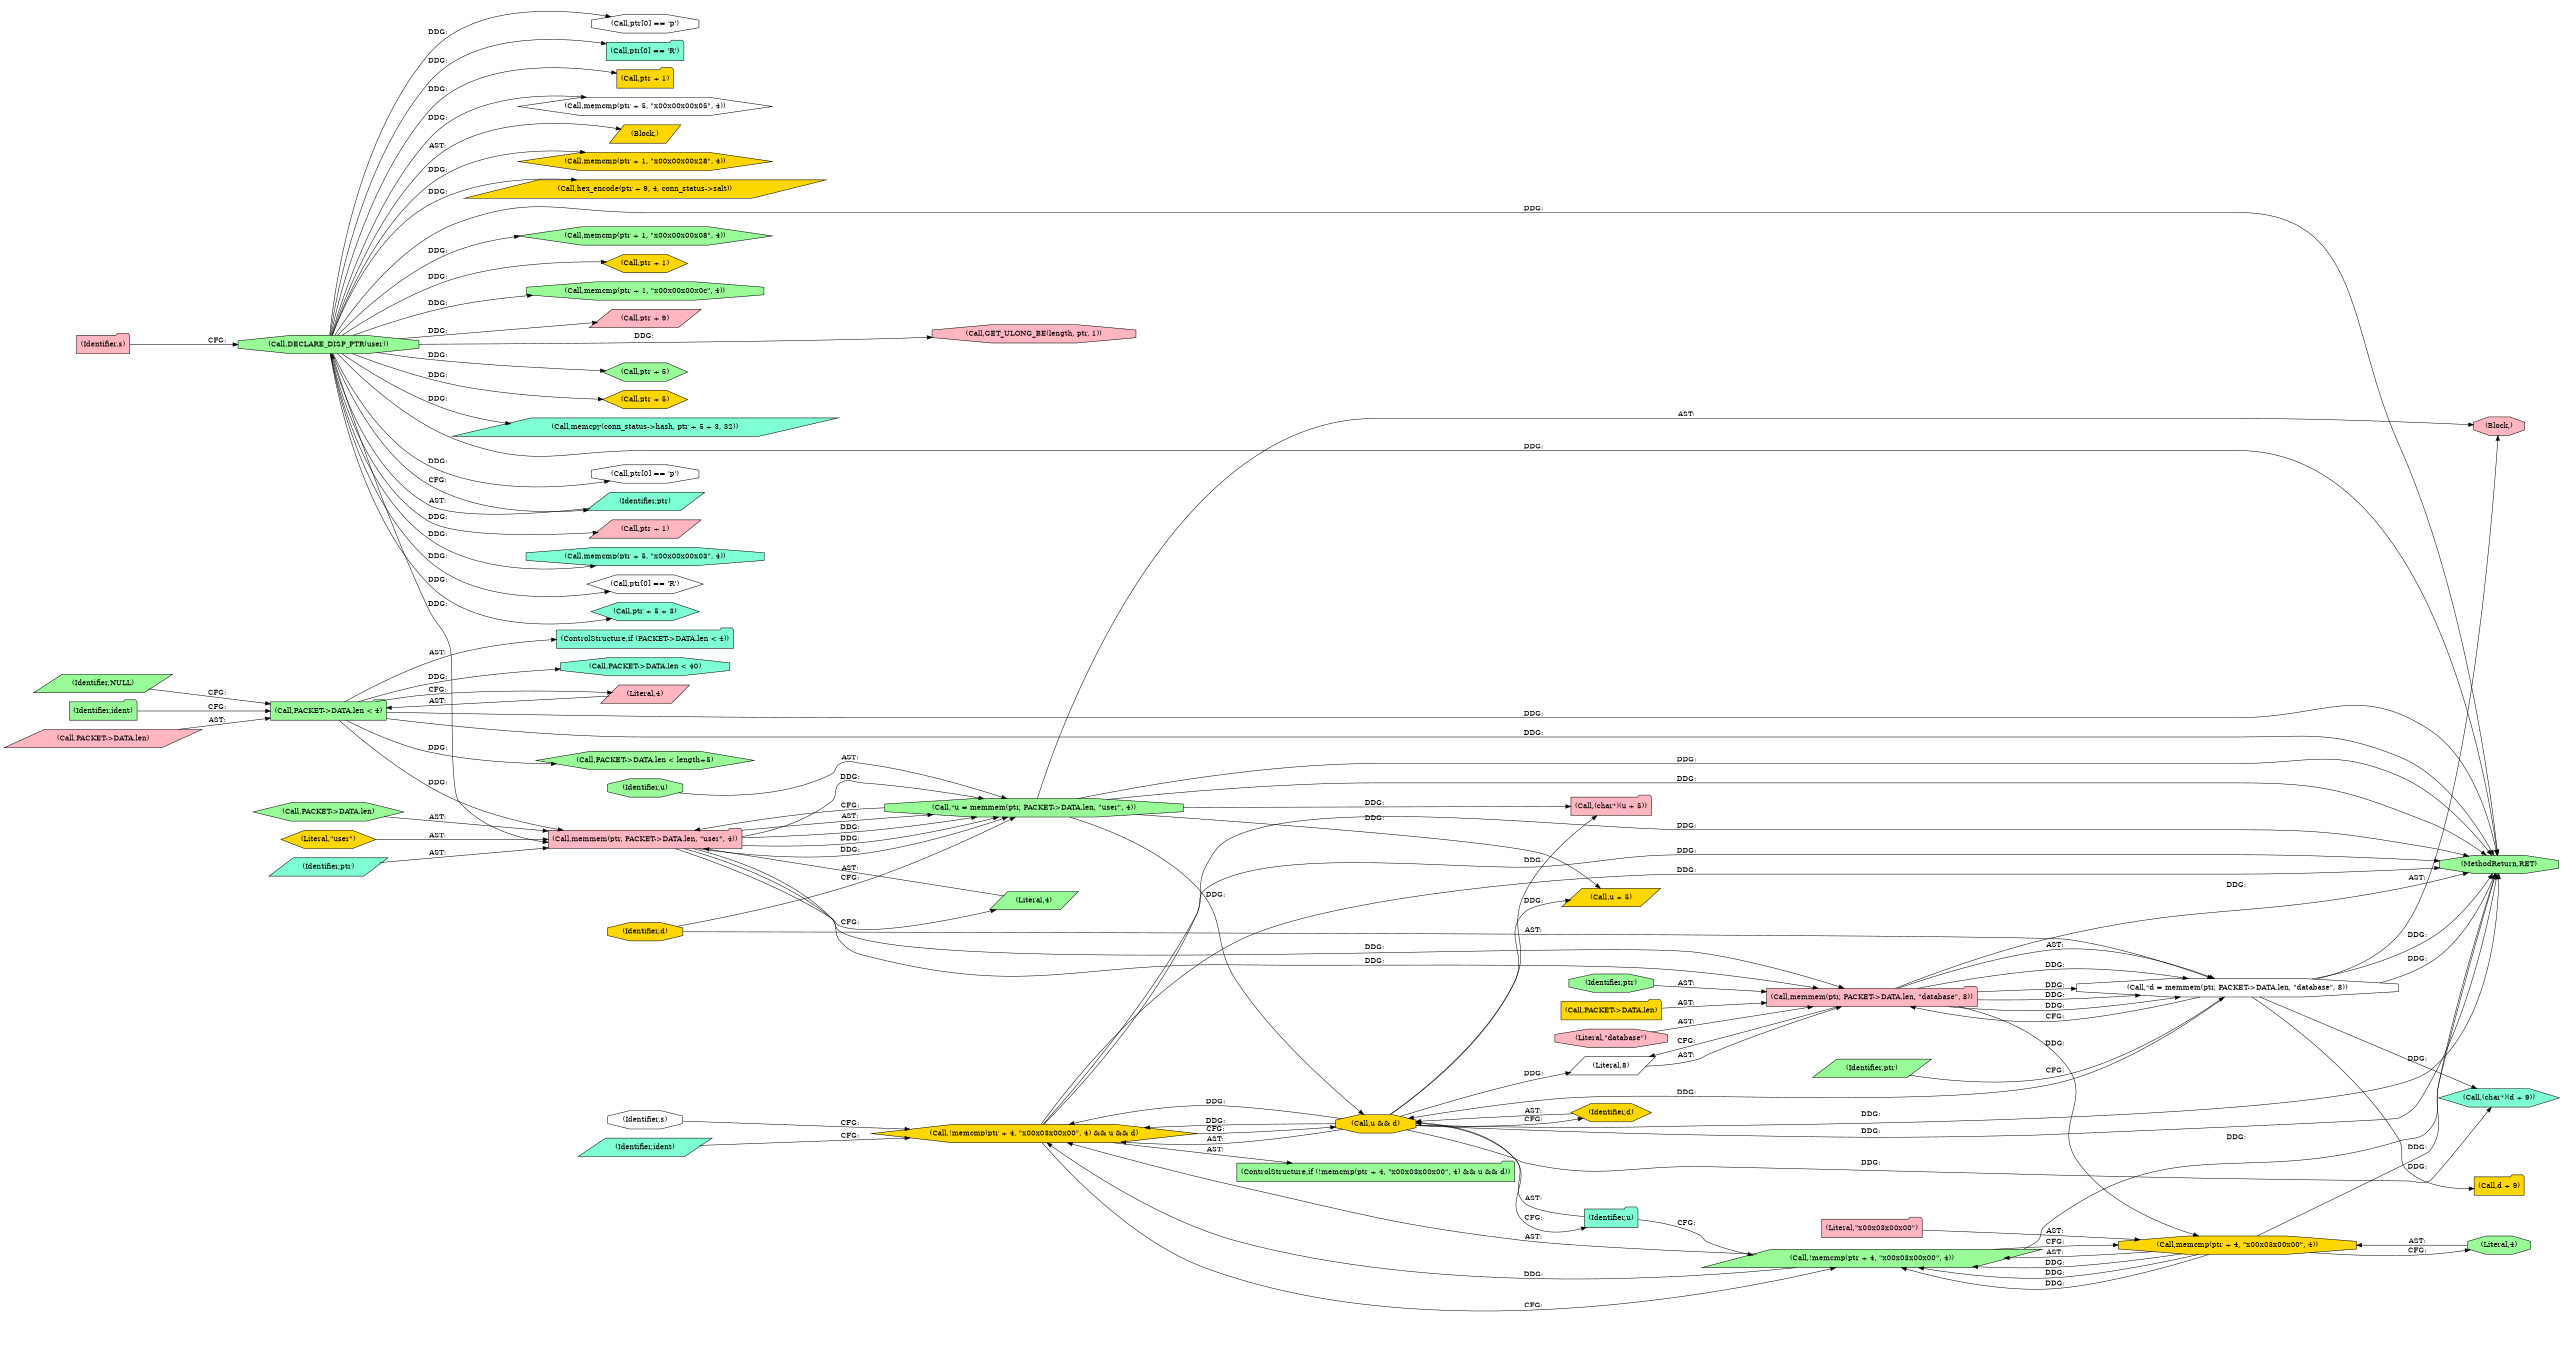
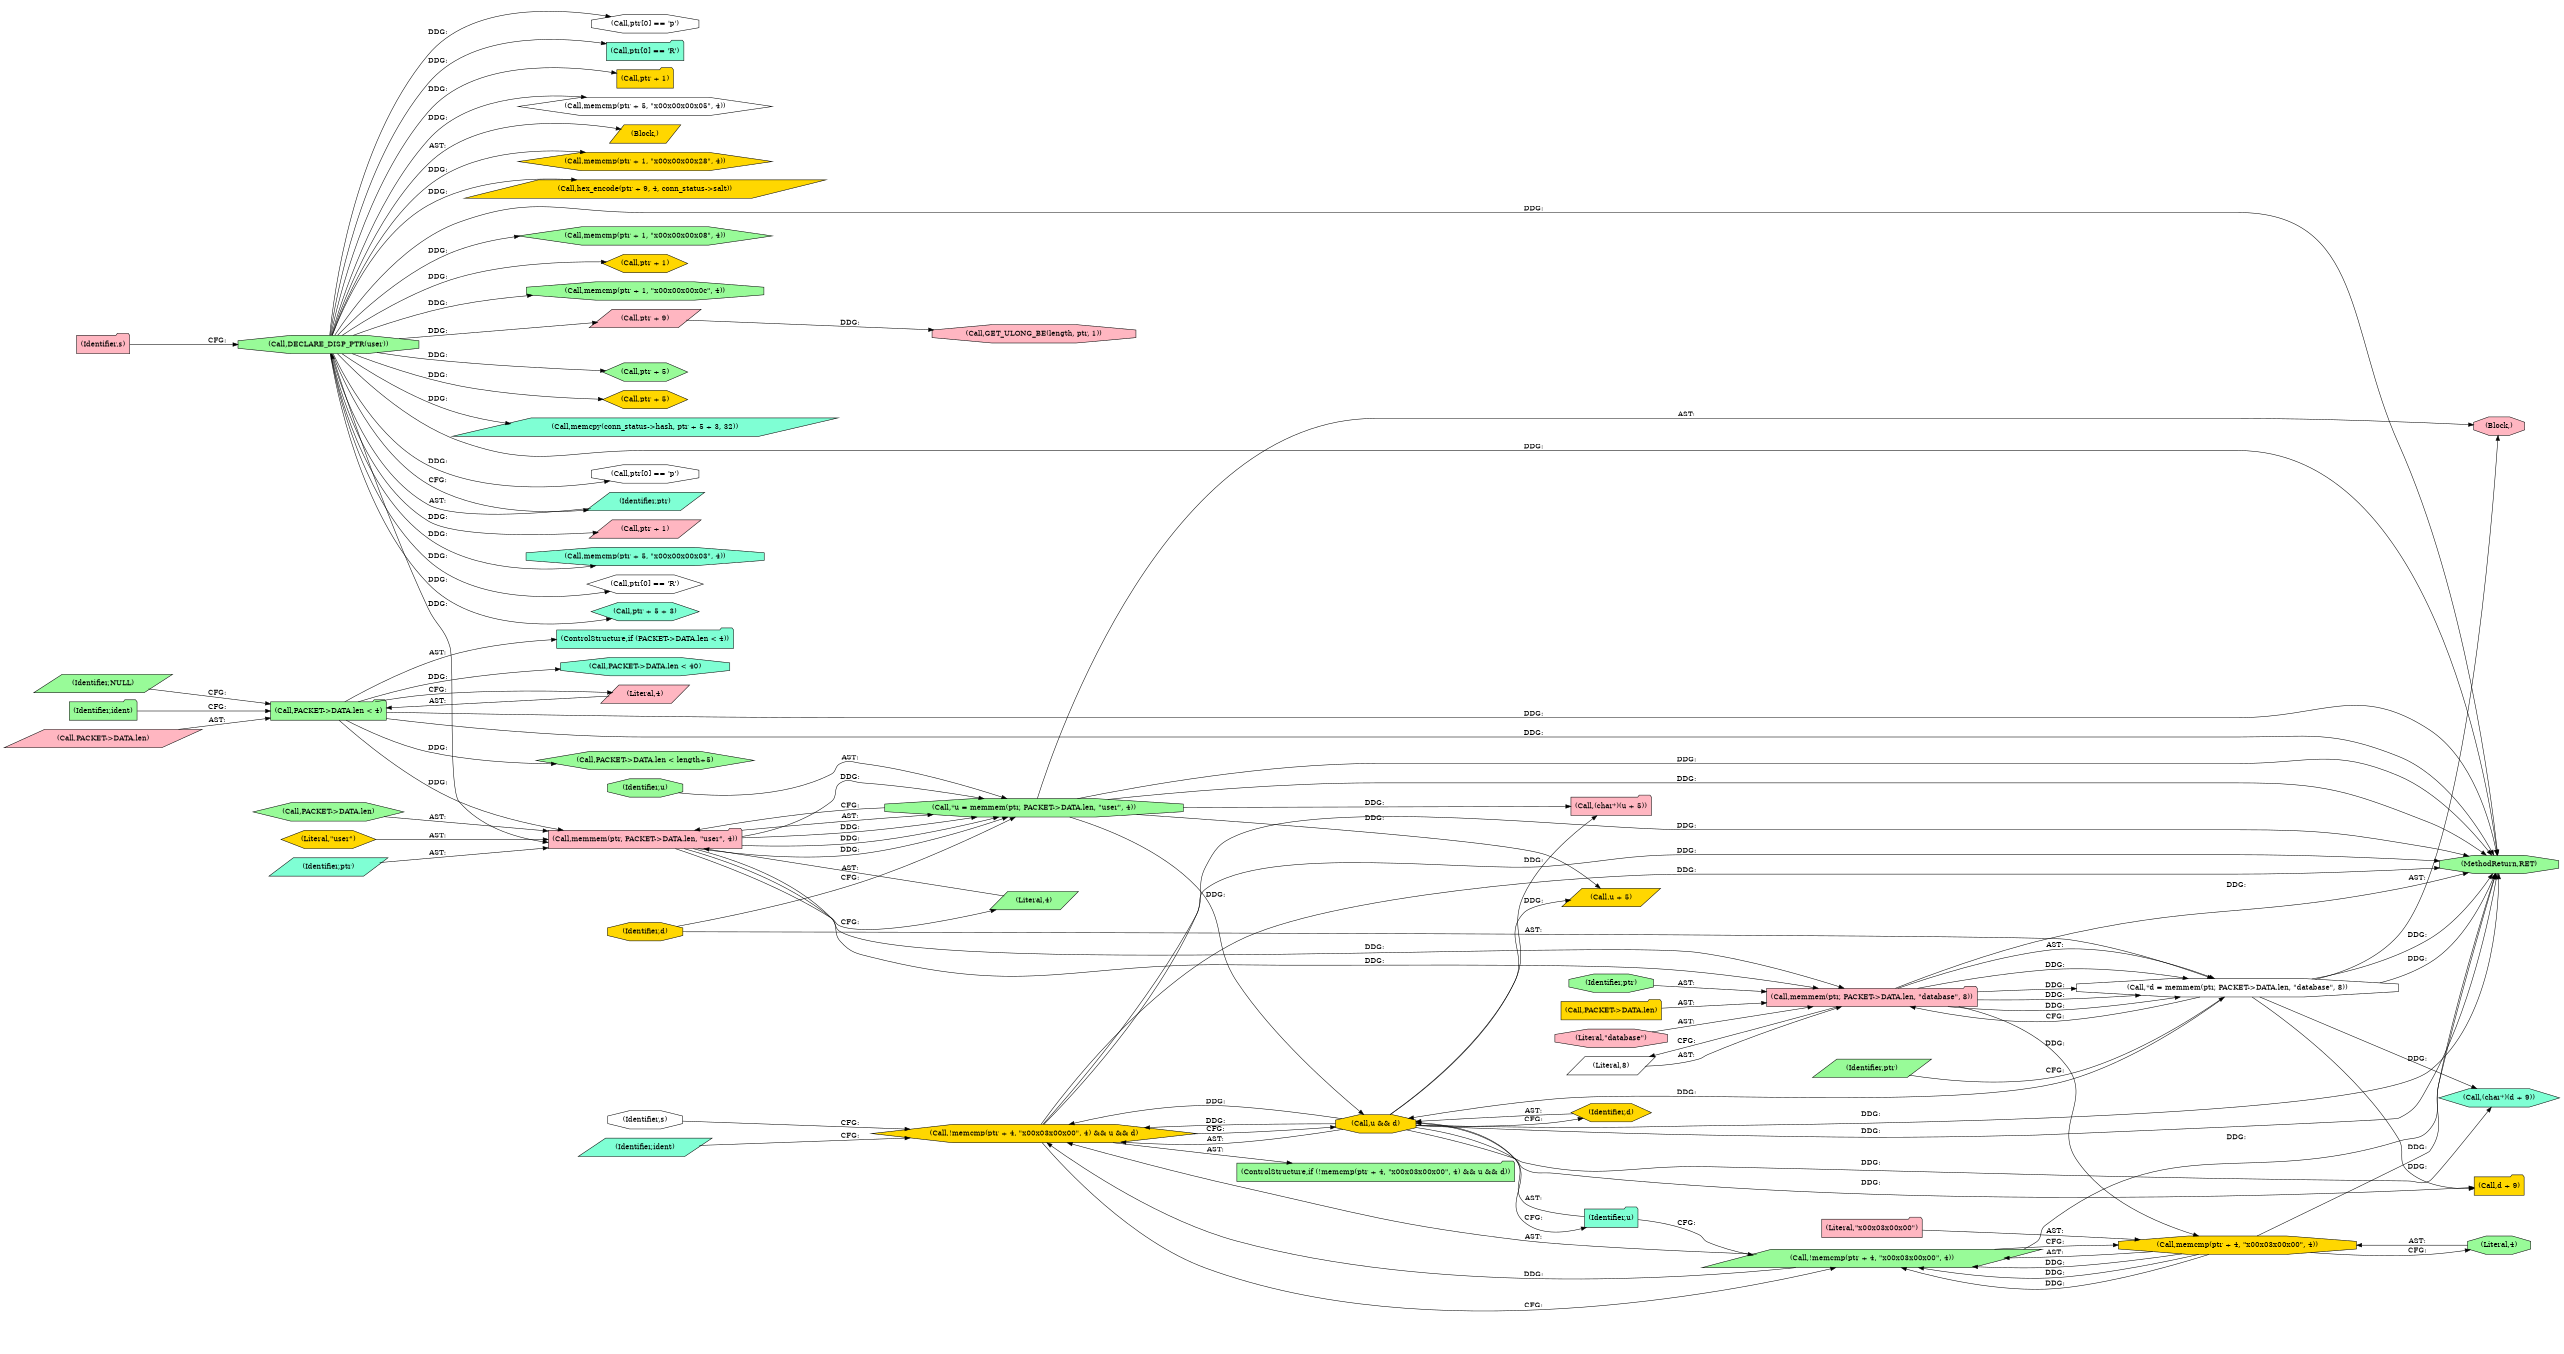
  digraph {
    rankdir=LR
    node [fillcolor=palegreen shape=octagon style=filled]
    n1 [fillcolor=gold label="(Call,!memcmp(ptr + 4, \"\x00\x03\x00\x00\", 4) && u && d)" shape=hexagon]
    n2 [label="(Call,!memcmp(ptr + 4, \"\x00\x03\x00\x00\", 4))" shape=parallelogram]
    n3 [fillcolor=gold label="(Call,u && d)"]
    n4 [label="(ControlStructure,if (!memcmp(ptr + 4, \"\x00\x03\x00\x00\", 4) && u && d))" shape=folder]
    n5 [label="(MethodReturn,RET)"]
    n6 [fillcolor=gold label="(Call,memcmp(ptr + 4, \"\x00\x03\x00\x00\", 4))"]
    n7 [fillcolor=gold label="(Call,d + 9)" shape=folder]
    n8 [fillcolor=aquamarine label="(Identifier,u)" shape=folder]
    n9 [fillcolor=aquamarine label="(Call,(char*)(d + 9))" shape=hexagon]
    n10 [fillcolor=lightpink label="(Call,(char*)(u + 5))" shape=folder]
    n11 [fillcolor=gold label="(Identifier,d)" shape=hexagon]
    n12 [fillcolor=gold label="(Call,u + 5)" shape=parallelogram]
    n13 [label="(Literal,4)"]
    n14 [fillcolor=lightpink label="(Call,memmem(ptr, PACKET->DATA.len, \"database\", 8))" shape=folder]
    n15 [fillcolor=white label="(Call,*d = memmem(ptr, PACKET->DATA.len, \"database\", 8))"]
    n16 [fillcolor=white label="(Literal,8)" shape=parallelogram]
    n17 [fillcolor=lightpink label="(Block,)"]
    n18 [fillcolor=lightpink label="(Call,memmem(ptr, PACKET->DATA.len, \"user\", 4))" shape=folder]
    n19 [label="(Call,*u = memmem(ptr, PACKET->DATA.len, \"user\", 4))"]
    n20 [label="(Literal,4)" shape=parallelogram]
    n21 [label="(Call,DECLARE_DISP_PTR(user))"]
    n22 [label="(Call,ptr + 5)" shape=hexagon]
    n23 [fillcolor=gold label="(Call,ptr + 5)" shape=hexagon]
    n24 [fillcolor=aquamarine label="(Call,memcpy(conn_status->hash, ptr + 5 + 3, 32))" shape=parallelogram]
    n25 [fillcolor=lightpink label="(Call,GET_ULONG_BE(length, ptr, 1))"]
    n26 [fillcolor=white label="(Call,ptr[0] == 'p')"]
    n27 [fillcolor=aquamarine label="(Identifier,ptr)" shape=parallelogram]
    n28 [fillcolor=lightpink label="(Call,ptr + 1)" shape=parallelogram]
    n29 [fillcolor=aquamarine label="(Call,memcmp(ptr + 5, \"\x00\x00\x00\x03\", 4))"]
    n30 [fillcolor=white label="(Call,ptr[0] == 'R')" shape=hexagon]
    n31 [fillcolor=aquamarine label="(Call,ptr + 5 + 3)" shape=hexagon]
    n32 [fillcolor=white label="(Call,ptr[0] == 'p')"]
    n33 [fillcolor=aquamarine label="(Call,ptr[0] == 'R')" shape=folder]
    n34 [fillcolor=gold label="(Call,ptr + 1)" shape=folder]
    n35 [fillcolor=white label="(Call,memcmp(ptr + 5, \"\x00\x00\x00\x05\", 4))" shape=hexagon]
    n36 [fillcolor=gold label="(Block,)" shape=parallelogram]
    n37 [fillcolor=gold label="(Call,memcmp(ptr + 1, \"\x00\x00\x00\x28\", 4))" shape=hexagon]
    n38 [fillcolor=gold label="(Call,hex_encode(ptr + 9, 4, conn_status->salt))" shape=parallelogram]
    n39 [fillcolor=lightpink label="(Call,ptr + 9)" shape=parallelogram]
    n40 [label="(Call,memcmp(ptr + 1, \"\x00\x00\x00\x08\", 4))" shape=hexagon]
    n41 [fillcolor=gold label="(Call,ptr + 1)" shape=hexagon]
    n42 [label="(Call,memcmp(ptr + 1, \"\x00\x00\x00\x0c\", 4))"]
    n43 [label="(Call,PACKET->DATA.len < 4)" shape=folder]
    n44 [label="(Call,PACKET->DATA.len < length+5)" shape=hexagon]
    n45 [fillcolor=aquamarine label="(ControlStructure,if (PACKET->DATA.len < 4))" shape=folder]
    n46 [fillcolor=aquamarine label="(Call,PACKET->DATA.len < 40)"]
    n47 [fillcolor=lightpink label="(Literal,4)" shape=parallelogram]
    n48 [fillcolor=aquamarine label="(Identifier,ident)" shape=parallelogram]
    n49 [label="(Identifier,u)"]
    n50 [fillcolor=lightpink label="(Identifier,s)" shape=folder]
    n51 [label="(Identifier,ptr)" shape=parallelogram]
    n52 [label="(Identifier,ident)" shape=folder]
    n53 [label="(Identifier,ptr)"]
    n54 [fillcolor=lightpink label="(Call,PACKET->DATA.len)" shape=parallelogram]
    n55 [label="(Call,PACKET->DATA.len)" shape=hexagon]
    n56 [fillcolor=gold label="(Call,PACKET->DATA.len)" shape=folder]
    n57 [fillcolor=lightpink label="(Literal,\"\x00\x03\x00\x00\")" shape=folder]
    n58 [fillcolor=white label="(Identifier,s)"]
    n59 [fillcolor=gold label="(Literal,\"user\")" shape=hexagon]
    n60 [fillcolor=aquamarine label="(Identifier,ptr)" shape=parallelogram]
    n61 [fillcolor=gold label="(Identifier,d)"]
    n62 [label="(Identifier,NULL)" shape=parallelogram]
    n63 [fillcolor=lightpink label="(Literal,\"database\")"]
    n1 -> n2 [label="CFG: "]
    n1 -> n3 [label="CFG: "]
    n1 -> n4 [label="AST: "]
    n1 -> n5 [label="DDG: "]
    n1 -> n5 [label="DDG: "]
    n1 -> n5 [label="DDG: "]
    n2 -> n1 [label="AST: "]
    n2 -> n1 [label="DDG: "]
    n2 -> n5 [label="DDG: "]
    n2 -> n6 [label="CFG: "]
    n3 -> n1 [label="AST: "]
    n3 -> n1 [label="DDG: "]
    n3 -> n1 [label="DDG: "]
    n3 -> n5 [label="DDG: "]
    n3 -> n5 [label="DDG: "]
-   n3 -> n16 [label="DDG: "]
+   n3 -> n7 [label="DDG: "]
    n3 -> n8 [label="CFG: "]
    n3 -> n9 [label="DDG: "]
    n3 -> n10 [label="DDG: "]
    n3 -> n11 [label="CFG: "]
    n3 -> n12 [label="DDG: "]
    n6 -> n2 [label="AST: "]
    n6 -> n2 [label="DDG: "]
    n6 -> n2 [label="DDG: "]
    n6 -> n2 [label="DDG: "]
    n6 -> n5 [label="DDG: "]
    n6 -> n13 [label="CFG: "]
    n8 -> n2 [label="CFG: "]
    n8 -> n3 [label="AST: "]
    n11 -> n3 [label="AST: "]
    n13 -> n6 [label="AST: "]
    n14 -> n5 [label="DDG: "]
    n14 -> n6 [label="DDG: "]
    n14 -> n15 [label="AST: "]
    n14 -> n15 [label="DDG: "]
    n14 -> n15 [label="DDG: "]
    n14 -> n15 [label="DDG: "]
    n14 -> n15 [label="DDG: "]
    n14 -> n16 [label="CFG: "]
    n15 -> n3 [label="DDG: "]
    n15 -> n5 [label="DDG: "]
    n15 -> n5 [label="DDG: "]
    n15 -> n7 [label="DDG: "]
    n15 -> n9 [label="DDG: "]
    n15 -> n14 [label="CFG: "]
    n15 -> n17 [label="AST: "]
    n16 -> n14 [label="AST: "]
    n18 -> n14 [label="DDG: "]
    n18 -> n14 [label="DDG: "]
    n18 -> n19 [label="AST: "]
    n18 -> n19 [label="DDG: "]
    n18 -> n19 [label="DDG: "]
    n18 -> n19 [label="DDG: "]
    n18 -> n19 [label="DDG: "]
    n18 -> n20 [label="CFG: "]
    n19 -> n3 [label="DDG: "]
    n19 -> n5 [label="DDG: "]
    n19 -> n5 [label="DDG: "]
    n19 -> n10 [label="DDG: "]
    n19 -> n12 [label="DDG: "]
    n19 -> n17 [label="AST: "]
    n19 -> n18 [label="CFG: "]
    n20 -> n18 [label="AST: "]
    n21 -> n5 [label="DDG: "]
    n21 -> n5 [label="DDG: "]
    n21 -> n18 [label="DDG: "]
    n21 -> n22 [label="DDG: "]
    n21 -> n23 [label="DDG: "]
    n21 -> n24 [label="DDG: "]
-   n21 -> n25 [label="DDG: "]
+   n39 -> n25 [label="DDG: "]
    n21 -> n26 [label="DDG: "]
    n21 -> n27 [label="CFG: "]
    n21 -> n28 [label="DDG: "]
    n21 -> n29 [label="DDG: "]
    n21 -> n30 [label="DDG: "]
    n21 -> n31 [label="DDG: "]
    n21 -> n32 [label="DDG: "]
    n21 -> n33 [label="DDG: "]
    n21 -> n34 [label="DDG: "]
    n21 -> n35 [label="DDG: "]
    n21 -> n36 [label="AST: "]
    n21 -> n37 [label="DDG: "]
    n21 -> n38 [label="DDG: "]
    n21 -> n39 [label="DDG: "]
    n21 -> n40 [label="DDG: "]
    n21 -> n41 [label="DDG: "]
    n21 -> n42 [label="DDG: "]
    n27 -> n21 [label="AST: "]
    n43 -> n5 [label="DDG: "]
    n43 -> n5 [label="DDG: "]
    n43 -> n18 [label="DDG: "]
    n43 -> n44 [label="DDG: "]
    n43 -> n45 [label="AST: "]
    n43 -> n46 [label="DDG: "]
    n43 -> n47 [label="CFG: "]
    n47 -> n43 [label="AST: "]
    n48 -> n1 [label="CFG: "]
    n49 -> n19 [label="AST: "]
    n50 -> n21 [label="CFG: "]
    n51 -> n15 [label="CFG: "]
    n52 -> n43 [label="CFG: "]
    n53 -> n14 [label="AST: "]
    n54 -> n43 [label="AST: "]
    n55 -> n18 [label="AST: "]
    n56 -> n14 [label="AST: "]
    n57 -> n6 [label="AST: "]
    n58 -> n1 [label="CFG: "]
    n59 -> n18 [label="AST: "]
    n60 -> n18 [label="AST: "]
    n61 -> n15 [label="AST: "]
    n61 -> n19 [label="CFG: "]
    n62 -> n43 [label="CFG: "]
    n63 -> n14 [label="AST: "]
  }
